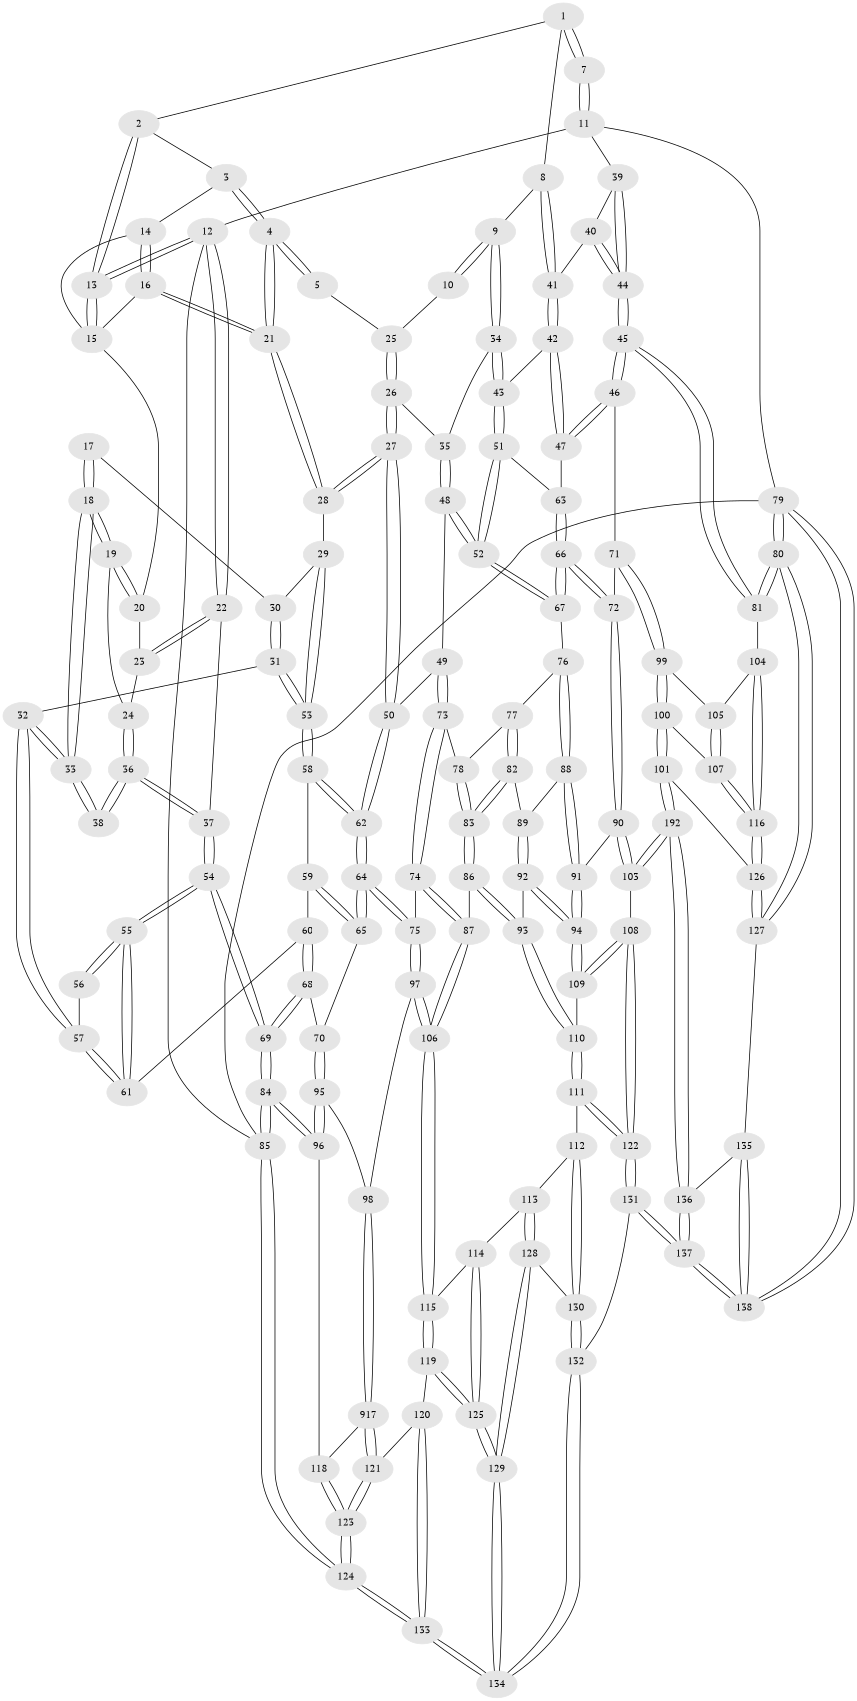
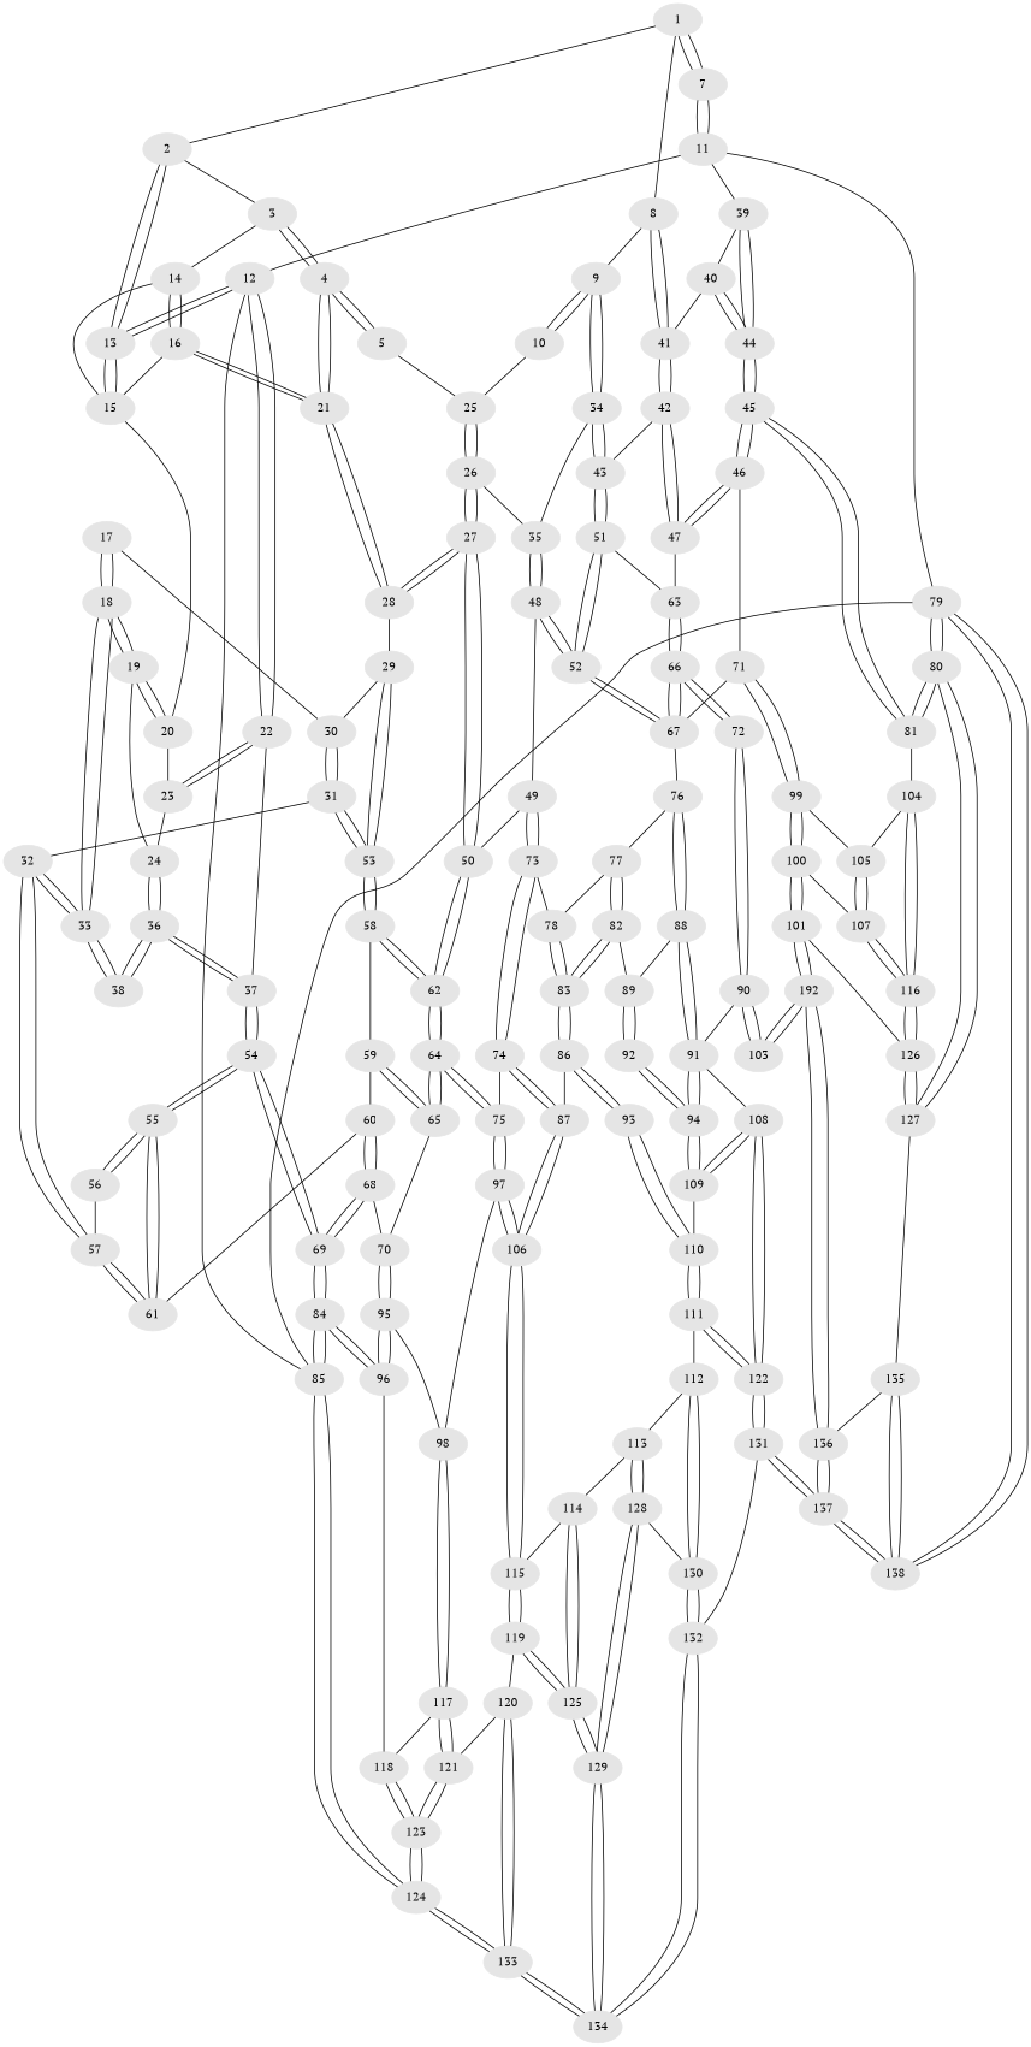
  graph {
    fontname="PT Serif"
    node [color=gray90 fontname="PT Serif" style=filled]
    edge [fontname="PT Serif"]
    1
    2
    7
    8
    3
    13
    11
    4
    14
    15
    5
    21
    16
    25
    28
    26
    10
    9
    41
    12
    39
    79
    34
    42
    35
    43
    22
    85
    40
    44
    80
    138
    23
    37
    124
    20
    17
    18
    30
    19
    33
    31
    24
    38
    36
    29
    54
    27
    50
    48
    62
    53
    58
    32
    57
    61
    51
    49
    52
    55
    69
    45
    47
    63
    46
    81
    71
    104
    72
    99
    66
    73
    67
    74
    78
    64
    76
    59
    56
    84
    60
    65
    68
    70
    75
    97
    95
    90
    77
    88
    96
    98
    100
    105
    91
    103
    87
    83
    106
    82
    89
    86
    127
    135
    116
    92
    93
    118
    133
    110
    115
    94
    108
    109
    111
-   117 [label=917]
+   117
    123
    121
    101
    107
    n121 [label=192]
    126
    136
    137
    122
    119
    131
    112
    113
    130
    114
    128
    132
    125
    129
    120
    134
    1 -- 2
    1 -- 7
    1 -- 7
    1 -- 8
    2 -- 3
    2 -- 13
    2 -- 13
    7 -- 11
    7 -- 11
    8 -- 9
    8 -- 41
    8 -- 41
    3 -- 4
    3 -- 4
    3 -- 14
    13 -- 15
    13 -- 15
    11 -- 12
    11 -- 39
    11 -- 79
    4 -- 5
    4 -- 5
    4 -- 21
    4 -- 21
    14 -- 15
    14 -- 16
    14 -- 16
    15 -- 20
    5 -- 25
    21 -- 28
    21 -- 28
    16 -- 15
    16 -- 21
    16 -- 21
    25 -- 26
    25 -- 26
    28 -- 29
    26 -- 35
    26 -- 27
    26 -- 27
    10 -- 25
    9 -- 10
    9 -- 10
    9 -- 34
    9 -- 34
    41 -- 42
    41 -- 42
    12 -- 13
    12 -- 13
    12 -- 22
    12 -- 22
    12 -- 85
    39 -- 40
    39 -- 44
    39 -- 44
    79 -- 85
    79 -- 80
    79 -- 80
    79 -- 138
    79 -- 138
    34 -- 35
    34 -- 43
    34 -- 43
    42 -- 43
    42 -- 47
    42 -- 47
    35 -- 48
    35 -- 48
    43 -- 51
    43 -- 51
    22 -- 23
    22 -- 23
    22 -- 37
    85 -- 124
    85 -- 124
    40 -- 41
    40 -- 44
    40 -- 44
    44 -- 45
    44 -- 45
    80 -- 81
    80 -- 81
    80 -- 127
    80 -- 127
    23 -- 24
    37 -- 54
    37 -- 54
    124 -- 133
    124 -- 133
    20 -- 23
    17 -- 18
    17 -- 18
    17 -- 30
    18 -- 19
    18 -- 19
    18 -- 33
    18 -- 33
    30 -- 31
    30 -- 31
    19 -- 20
    19 -- 20
    19 -- 24
    33 -- 38
    33 -- 38
    31 -- 53
    31 -- 53
    31 -- 32
    24 -- 36
    24 -- 36
    36 -- 37
    36 -- 37
    36 -- 38
    36 -- 38
    29 -- 30
    29 -- 53
    29 -- 53
    54 -- 55
    54 -- 55
    54 -- 69
    54 -- 69
    27 -- 28
    27 -- 28
    27 -- 50
    27 -- 50
    50 -- 62
    50 -- 62
    48 -- 49
    48 -- 52
    48 -- 52
    62 -- 64
    62 -- 64
    53 -- 58
    53 -- 58
    58 -- 62
    58 -- 62
    58 -- 59
    32 -- 33
    32 -- 33
    32 -- 57
    32 -- 57
    57 -- 61
    57 -- 61
    51 -- 52
    51 -- 52
    51 -- 63
    49 -- 50
    49 -- 73
    49 -- 73
    52 -- 67
    52 -- 67
    55 -- 61
    55 -- 61
    55 -- 56
    55 -- 56
    69 -- 84
    69 -- 84
    45 -- 46
    45 -- 46
    45 -- 81
    45 -- 81
    47 -- 63
    63 -- 66
    63 -- 66
    46 -- 47
    46 -- 47
    46 -- 71
    81 -- 104
-   71 -- 72
+   71 -- 67
    71 -- 99
    71 -- 99
    104 -- 105
    104 -- 116
    104 -- 116
    72 -- 90
    72 -- 90
    99 -- 100
    99 -- 100
    99 -- 105
    66 -- 72
    66 -- 72
    66 -- 67
    66 -- 67
    73 -- 74
    73 -- 74
    73 -- 78
    67 -- 76
    74 -- 75
    74 -- 87
    74 -- 87
    78 -- 83
    78 -- 83
    64 -- 65
    64 -- 65
    64 -- 75
    64 -- 75
    76 -- 77
    76 -- 88
    76 -- 88
    59 -- 60
    59 -- 65
    59 -- 65
    56 -- 57
    84 -- 85
    84 -- 85
    84 -- 96
    84 -- 96
    60 -- 61
    60 -- 68
    60 -- 68
    65 -- 70
    68 -- 69
    68 -- 69
    68 -- 70
    70 -- 95
    70 -- 95
    75 -- 97
    75 -- 97
    97 -- 98
    97 -- 106
    97 -- 106
    95 -- 96
    95 -- 96
    95 -- 98
    90 -- 91
    90 -- 103
    90 -- 103
    77 -- 78
    77 -- 82
    77 -- 82
    88 -- 91
    88 -- 91
    88 -- 89
    96 -- 118
    98 -- 117
    98 -- 117
    100 -- 101
    100 -- 101
    100 -- 107
    105 -- 107
    105 -- 107
    91 -- 94
    91 -- 94
-   103 -- 108
+   91 -- 108
    87 -- 106
    87 -- 106
    83 -- 86
    83 -- 86
    106 -- 115
    106 -- 115
    82 -- 83
    82 -- 83
    82 -- 89
    89 -- 92
    89 -- 92
    86 -- 87
    86 -- 93
    86 -- 93
    127 -- 135
    135 -- 138
    135 -- 138
    135 -- 136
    116 -- 126
    116 -- 126
-   92 -- 93
    92 -- 94
    92 -- 94
    93 -- 110
    93 -- 110
    118 -- 123
    118 -- 123
    133 -- 134
    133 -- 134
    110 -- 111
    110 -- 111
    115 -- 119
    115 -- 119
    94 -- 109
    94 -- 109
    108 -- 109
    108 -- 109
    108 -- 122
    108 -- 122
    109 -- 110
    111 -- 122
    111 -- 122
    111 -- 112
    117 -- 118
    117 -- 121
    117 -- 121
    123 -- 124
    123 -- 124
    121 -- 123
    121 -- 123
    101 -- n121
    101 -- n121
    101 -- 126
    107 -- 116
    107 -- 116
    n121 -- 103
    n121 -- 103
    n121 -- 136
    n121 -- 136
    126 -- 127
    126 -- 127
    136 -- 137
    136 -- 137
    137 -- 138
    137 -- 138
    122 -- 131
    122 -- 131
    119 -- 125
    119 -- 125
    119 -- 120
    131 -- 137
    131 -- 137
    131 -- 132
    112 -- 113
    112 -- 130
    112 -- 130
    113 -- 114
    113 -- 128
    113 -- 128
    130 -- 132
    130 -- 132
    114 -- 115
    114 -- 125
    114 -- 125
    128 -- 130
    128 -- 129
    128 -- 129
    132 -- 134
    132 -- 134
    125 -- 129
    125 -- 129
    129 -- 134
    129 -- 134
    120 -- 133
    120 -- 133
    120 -- 121
  }
